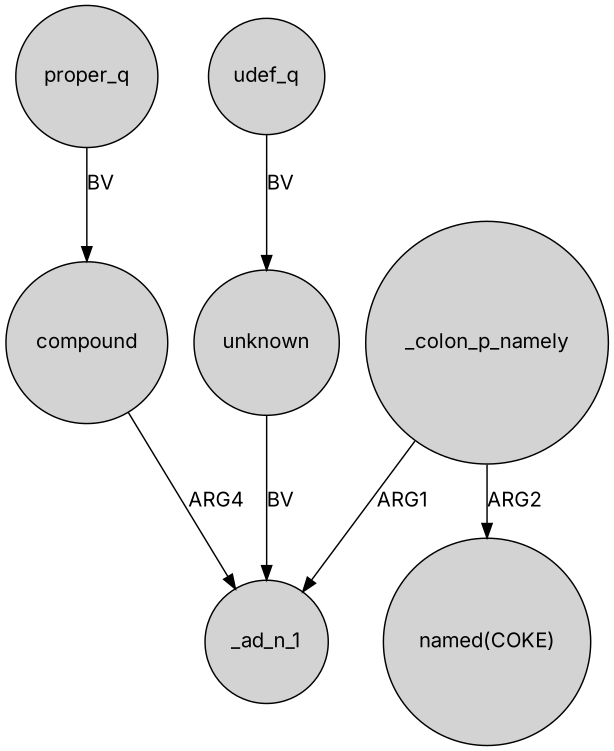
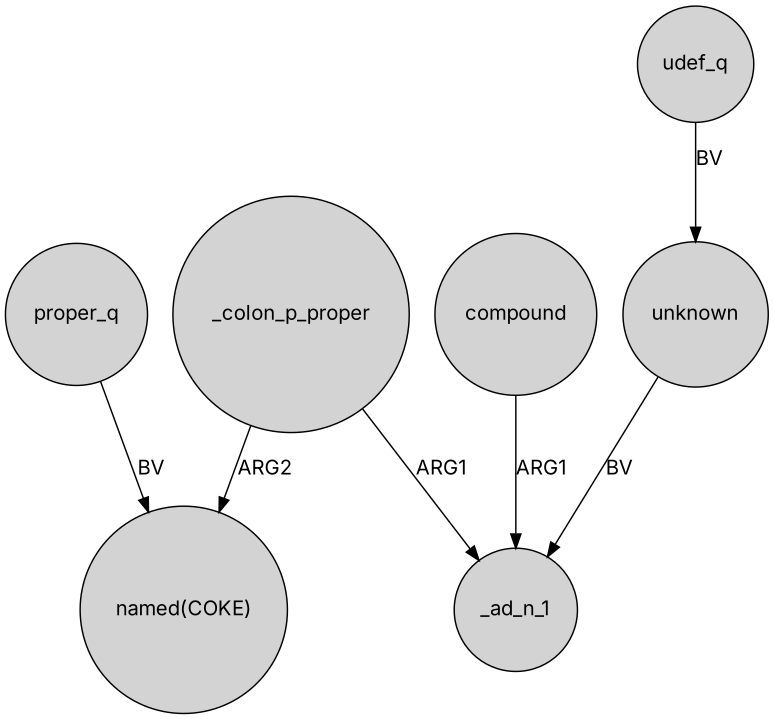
  digraph {
    fontname=Inter
    node [fontname=Inter shape=circle style=filled]
    edge [fontname=Inter]
    proper_q
    "named(COKE)"
-   _colon_p_namely
+   _colon_p_namely [label=_colon_p_proper]
    _ad_n_1
    compound
    unknown
    udef_q
-   proper_q -> compound [label=BV]
+   proper_q -> "named(COKE)" [label=BV]
    _colon_p_namely -> "named(COKE)" [label=ARG2]
    _colon_p_namely -> _ad_n_1 [label=ARG1]
-   compound -> _ad_n_1 [label=ARG4]
+   compound -> _ad_n_1 [label=ARG1]
    unknown -> _ad_n_1 [label=BV]
    udef_q -> unknown [label=BV]
  }
